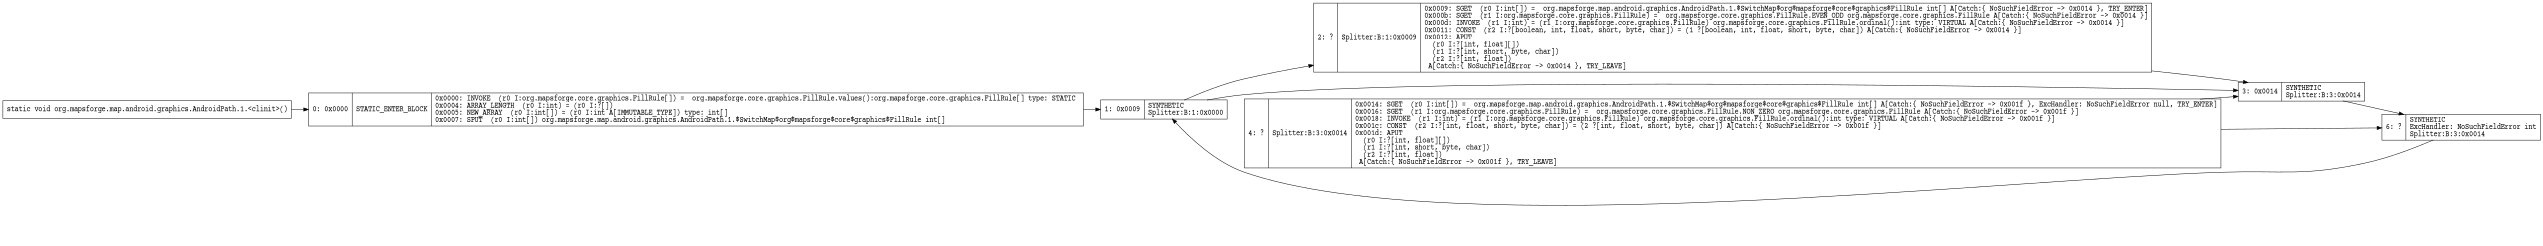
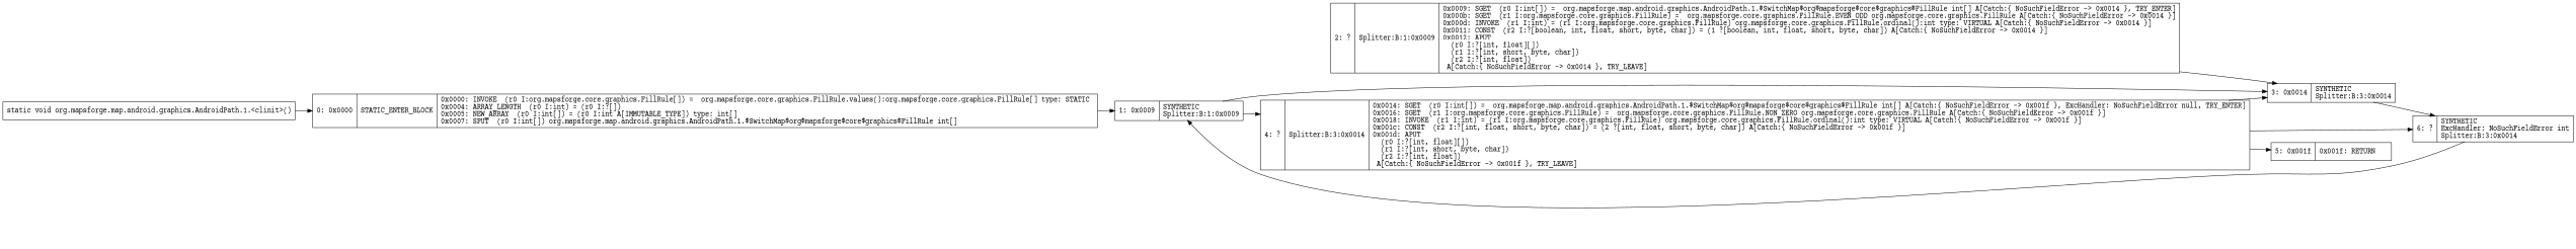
  digraph {
    fontname="Courier Prime"
    rankdir=LR
    node [fontname="Courier Prime" shape=record]
    edge [fontname="Courier Prime"]
    n1 [label="{0\:\ 0x0000|STATIC_ENTER_BLOCK\l|0x0000: INVOKE  (r0 I:org.mapsforge.core.graphics.FillRule[]) =  org.mapsforge.core.graphics.FillRule.values():org.mapsforge.core.graphics.FillRule[] type: STATIC \l0x0004: ARRAY_LENGTH  (r0 I:int) = (r0 I:?[]) \l0x0005: NEW_ARRAY  (r0 I:int[]) = (r0 I:int A[IMMUTABLE_TYPE]) type: int[] \l0x0007: SPUT  (r0 I:int[]) org.mapsforge.map.android.graphics.AndroidPath.1.$SwitchMap$org$mapsforge$core$graphics$FillRule int[] \l}"]
-   n2 [label="{1\:\ 0x0009|SYNTHETIC\lSplitter:B:1:0x0000\l}"]
+   n2 [label="{1\:\ 0x0009|SYNTHETIC\lSplitter:B:1:0x0009\l}"]
    n3 [label="{2\:\ ?|Splitter:B:1:0x0009\l|0x0009: SGET  (r0 I:int[]) =  org.mapsforge.map.android.graphics.AndroidPath.1.$SwitchMap$org$mapsforge$core$graphics$FillRule int[] A[Catch:\{ NoSuchFieldError \-\> 0x0014 \}, TRY_ENTER]\l0x000b: SGET  (r1 I:org.mapsforge.core.graphics.FillRule) =  org.mapsforge.core.graphics.FillRule.EVEN_ODD org.mapsforge.core.graphics.FillRule A[Catch:\{ NoSuchFieldError \-\> 0x0014 \}]\l0x000d: INVOKE  (r1 I:int) = (r1 I:org.mapsforge.core.graphics.FillRule) org.mapsforge.core.graphics.FillRule.ordinal():int type: VIRTUAL A[Catch:\{ NoSuchFieldError \-\> 0x0014 \}]\l0x0011: CONST  (r2 I:?[boolean, int, float, short, byte, char]) = (1 ?[boolean, int, float, short, byte, char]) A[Catch:\{ NoSuchFieldError \-\> 0x0014 \}]\l0x0012: APUT  \l  (r0 I:?[int, float][])\l  (r1 I:?[int, short, byte, char])\l  (r2 I:?[int, float])\l A[Catch:\{ NoSuchFieldError \-\> 0x0014 \}, TRY_LEAVE]\l}"]
    n4 [label="{3\:\ 0x0014|SYNTHETIC\lSplitter:B:3:0x0014\l}"]
    n5 [label="{6\:\ ?|SYNTHETIC\lExcHandler: NoSuchFieldError int\lSplitter:B:3:0x0014\l}"]
    n6 [label="{4\:\ ?|Splitter:B:3:0x0014\l|0x0014: SGET  (r0 I:int[]) =  org.mapsforge.map.android.graphics.AndroidPath.1.$SwitchMap$org$mapsforge$core$graphics$FillRule int[] A[Catch:\{ NoSuchFieldError \-\> 0x001f \}, ExcHandler: NoSuchFieldError null, TRY_ENTER]\l0x0016: SGET  (r1 I:org.mapsforge.core.graphics.FillRule) =  org.mapsforge.core.graphics.FillRule.NON_ZERO org.mapsforge.core.graphics.FillRule A[Catch:\{ NoSuchFieldError \-\> 0x001f \}]\l0x0018: INVOKE  (r1 I:int) = (r1 I:org.mapsforge.core.graphics.FillRule) org.mapsforge.core.graphics.FillRule.ordinal():int type: VIRTUAL A[Catch:\{ NoSuchFieldError \-\> 0x001f \}]\l0x001c: CONST  (r2 I:?[int, float, short, byte, char]) = (2 ?[int, float, short, byte, char]) A[Catch:\{ NoSuchFieldError \-\> 0x001f \}]\l0x001d: APUT  \l  (r0 I:?[int, float][])\l  (r1 I:?[int, short, byte, char])\l  (r2 I:?[int, float])\l A[Catch:\{ NoSuchFieldError \-\> 0x001f \}, TRY_LEAVE]\l}"]
+   n7 [label="{5\:\ 0x001f|0x001f: RETURN   \l}"]
    n8 [label="{static void org.mapsforge.map.android.graphics.AndroidPath.1.\<clinit\>() }"]
    n1 -> n2
-   n2 -> n3
+   n2 -> n6
    n2 -> n4
    n3 -> n4
    n4 -> n5
    n5 -> n2
    n6 -> n4
    n6 -> n5
+   n6 -> n7
    n8 -> n1
  }
